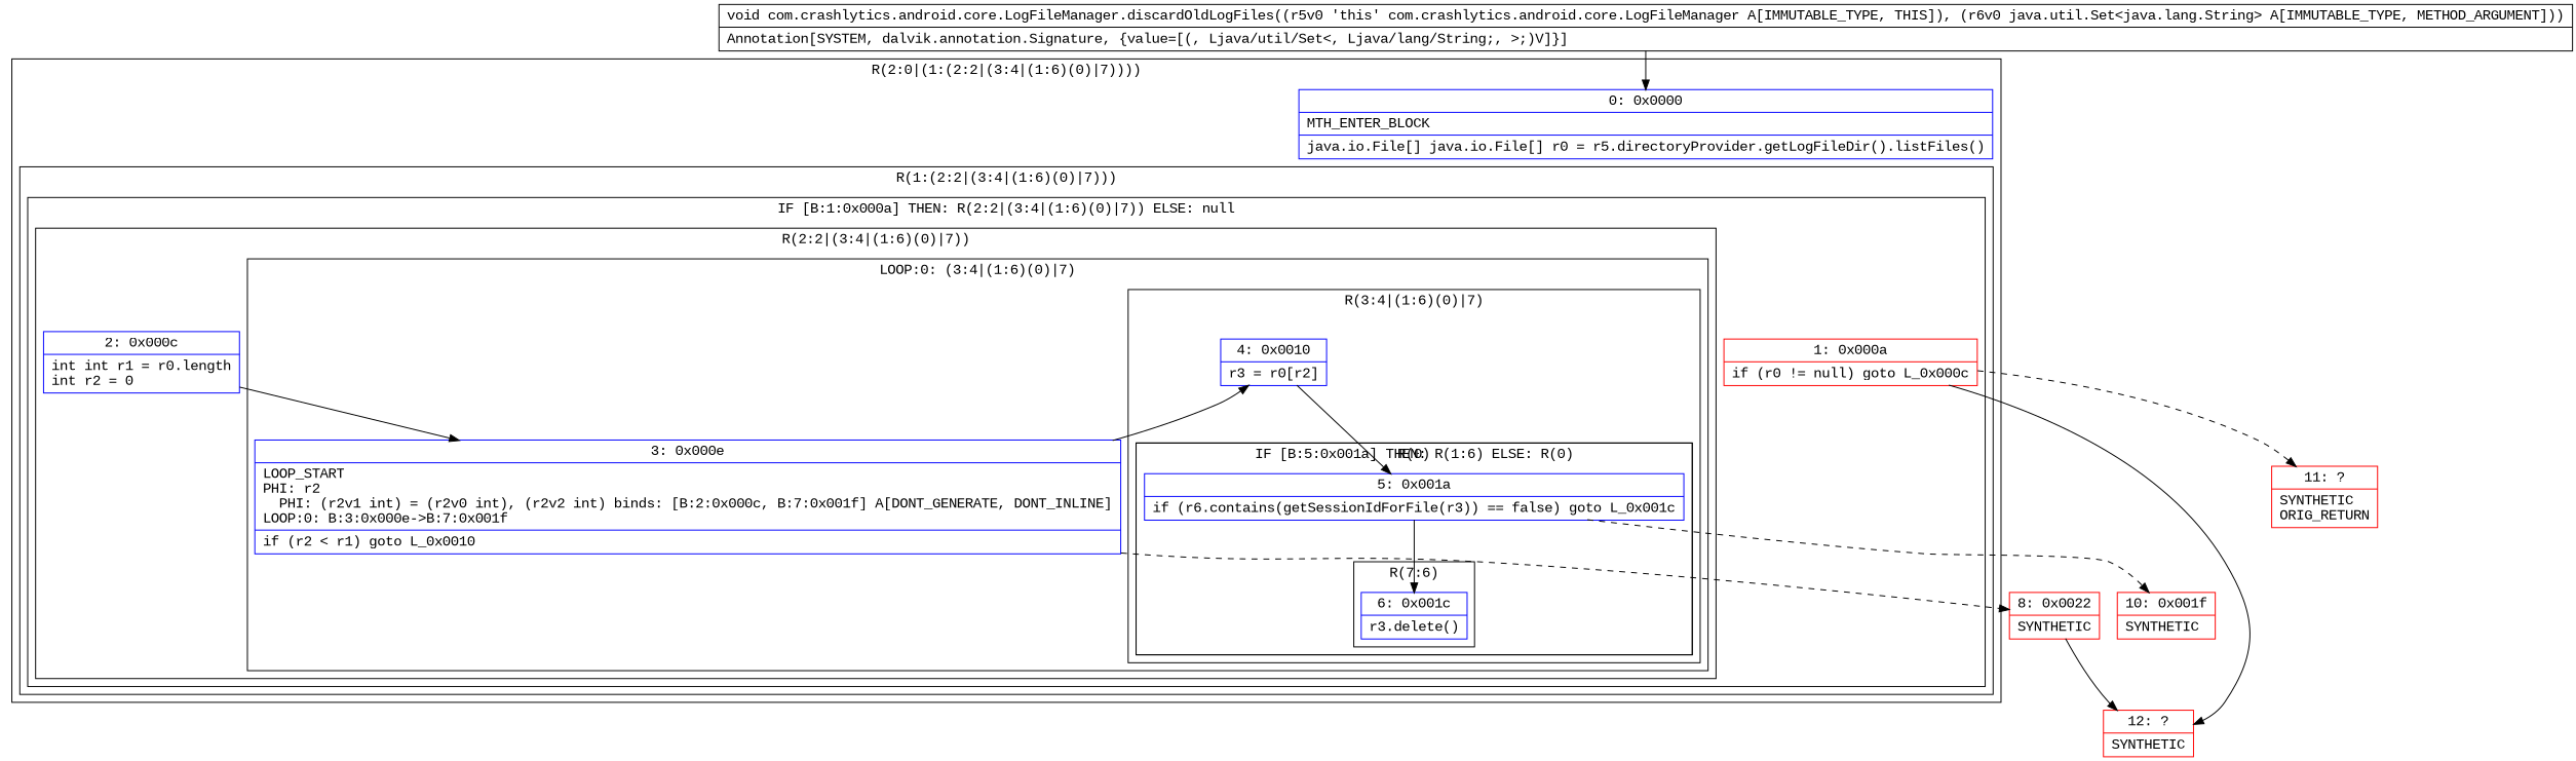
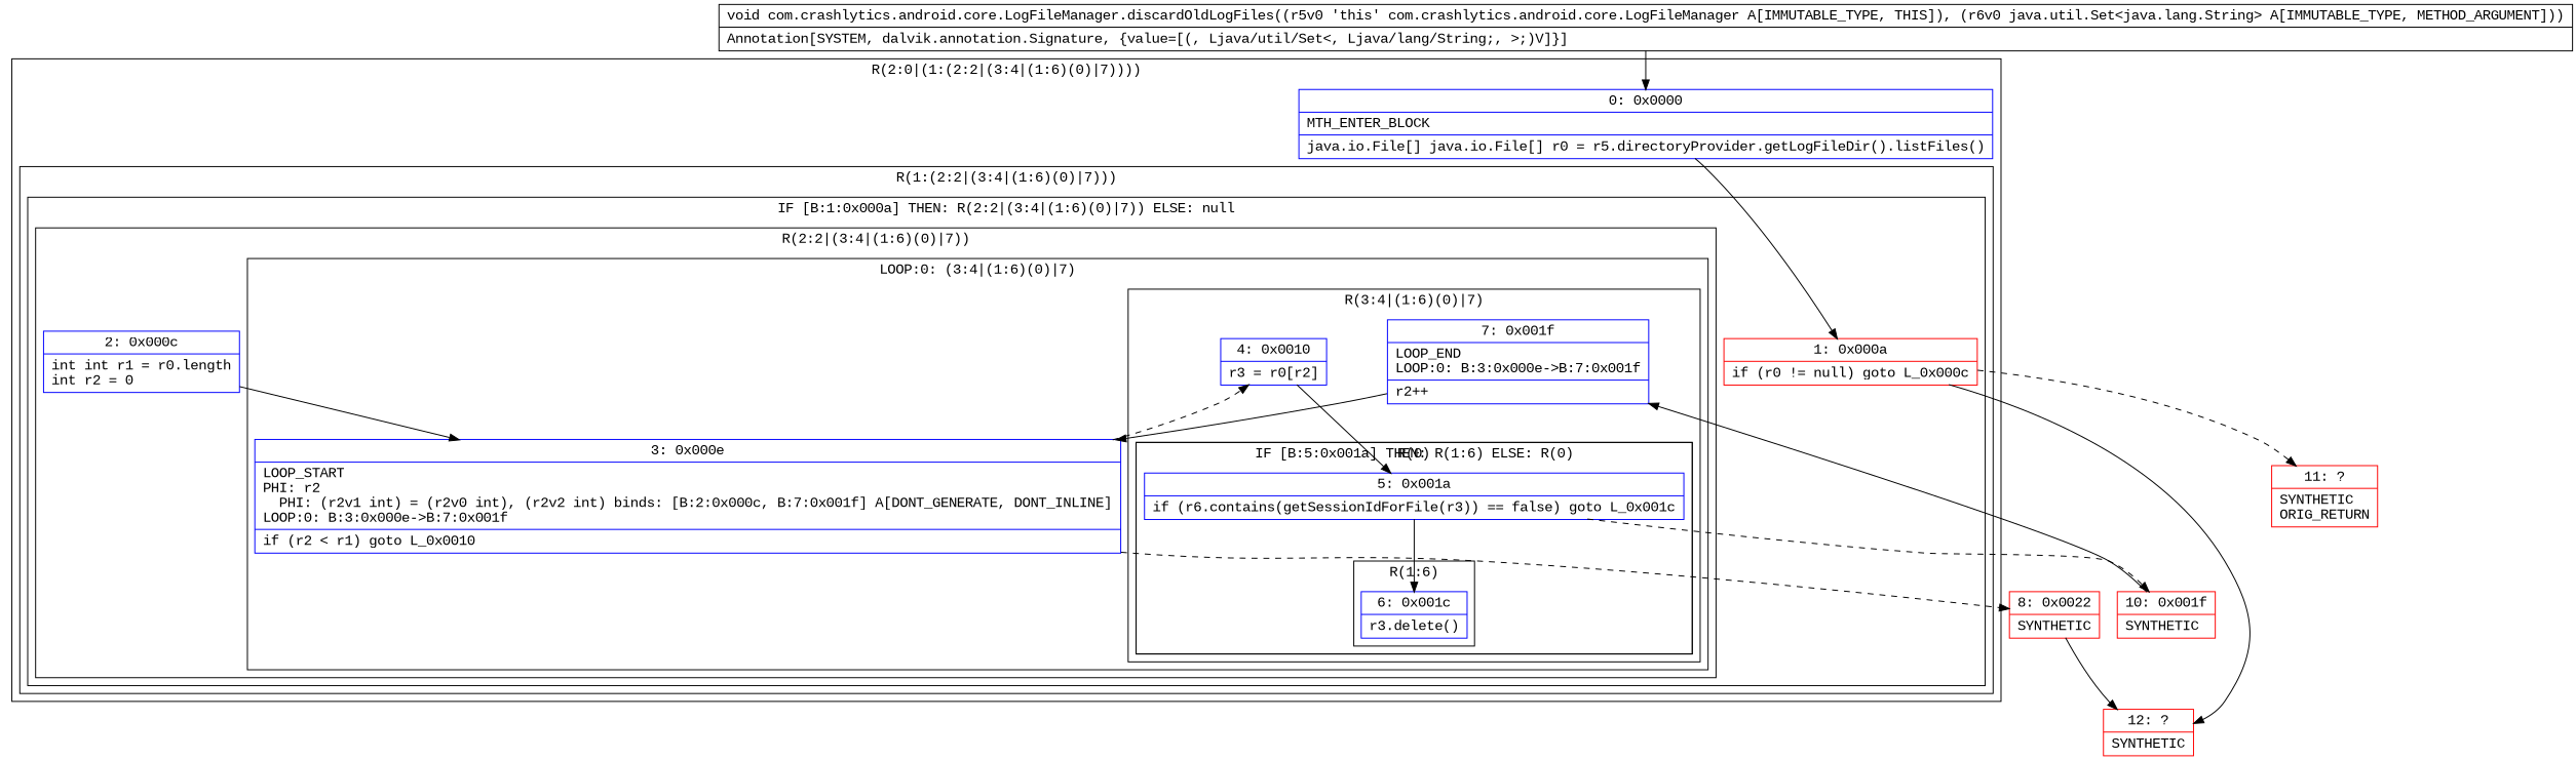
  digraph {
    fontname="Liberation Mono"
    node [color=blue fontname="Liberation Mono" shape=record]
    edge [fontname="Liberation Mono"]
    n1 [label="{6\:\ 0x001c|r3.delete()\l}"]
    n2 [label="{5\:\ 0x001a|if (r6.contains(getSessionIdForFile(r3)) == false) goto L_0x001c\l}"]
    n3 [label="{4\:\ 0x0010|r3 = r0[r2]\l}"]
+   n4 [label="{7\:\ 0x001f|LOOP_END\lLOOP:0: B:3:0x000e\-\>B:7:0x001f\l|r2++\l}"]
    n5 [label="{3\:\ 0x000e|LOOP_START\lPHI: r2 \l  PHI: (r2v1 int) = (r2v0 int), (r2v2 int) binds: [B:2:0x000c, B:7:0x001f] A[DONT_GENERATE, DONT_INLINE]\lLOOP:0: B:3:0x000e\-\>B:7:0x001f\l|if (r2 \< r1) goto L_0x0010\l}"]
    n6 [label="{2\:\ 0x000c|int int r1 = r0.length\lint r2 = 0\l}"]
    n7 [color=red label="{1\:\ 0x000a|if (r0 != null) goto L_0x000c\l}"]
    n8 [label="{0\:\ 0x0000|MTH_ENTER_BLOCK\l|java.io.File[] java.io.File[] r0 = r5.directoryProvider.getLogFileDir().listFiles()\l}"]
    n9 [color=red label="{10\:\ 0x001f|SYNTHETIC\l}"]
    n10 [color=red label="{8\:\ 0x0022|SYNTHETIC\l}"]
    n11 [color=red label="{11\:\ ?|SYNTHETIC\lORIG_RETURN\l}"]
    n12 [color=red label="{12\:\ ?|SYNTHETIC\l}"]
    n13 [label="{void com.crashlytics.android.core.LogFileManager.discardOldLogFiles((r5v0 'this' com.crashlytics.android.core.LogFileManager A[IMMUTABLE_TYPE, THIS]), (r6v0 java.util.Set\<java.lang.String\> A[IMMUTABLE_TYPE, METHOD_ARGUMENT]))  | Annotation[SYSTEM, dalvik.annotation.Signature, \{value=[(, Ljava\/util\/Set\<, Ljava\/lang\/String;, \>;)V]\}]\l}" color=""]
    subgraph cluster_1 {
      label="R(2:0|(1:(2:2|(3:4|(1:6)(0)|7))))"
      n8
      subgraph cluster_2 {
        label="R(1:(2:2|(3:4|(1:6)(0)|7)))"
        subgraph cluster_3 {
          label="IF [B:1:0x000a] THEN: R(2:2|(3:4|(1:6)(0)|7)) ELSE: null"
          n7
          subgraph cluster_4 {
            label="R(2:2|(3:4|(1:6)(0)|7))"
            n6
            subgraph cluster_5 {
              label="LOOP:0: (3:4|(1:6)(0)|7)"
              n5
              subgraph cluster_6 {
                label="R(3:4|(1:6)(0)|7)"
                n3
+               n4
                subgraph cluster_7 {
                  label="IF [B:5:0x001a] THEN: R(1:6) ELSE: R(0)"
                  n2
                  subgraph cluster_8 {
-                   label="R(7:6)"
+                   label="R(1:6)"
                    n1
                  }
                  subgraph cluster_9 {
                    label="R(0)"
                  }
                }
              }
            }
          }
        }
      }
    }
    n2 -> n1
    n2 -> n9 [style=dashed]
    n3 -> n2
-   n5 -> n3
+   n4 -> n5
+   n5 -> n3 [style=dashed]
    n5 -> n10 [style=dashed]
    n6 -> n5
    n7 -> n11 [style=dashed]
    n7 -> n12
+   n8 -> n7
+   n9 -> n4
    n10 -> n12
    n13 -> n8
  }
